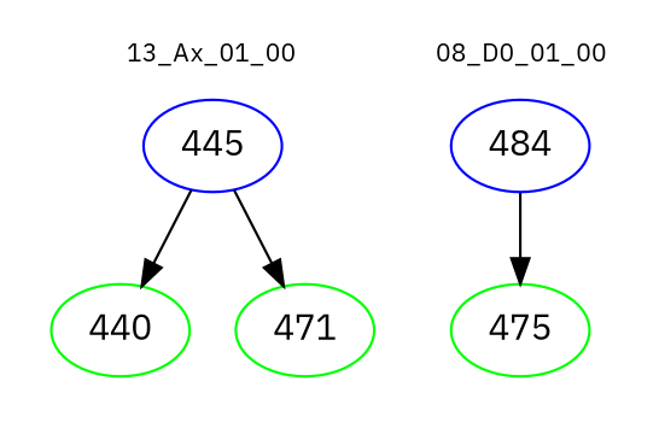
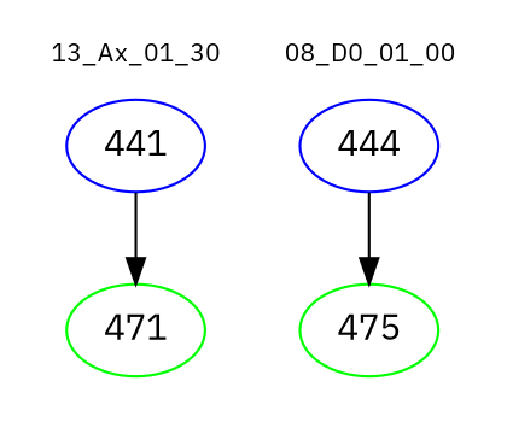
  digraph {
    fontname="IBM Plex Sans"
    node [color=green fontname="IBM Plex Sans"]
    edge [color=black fontname="IBM Plex Sans"]
-   n1 [color=blue label=445]
-   n2 [label=440]
+   n1 [color=blue label=441]
    n3 [label=471]
-   n4 [color=blue label=484]
+   n4 [color=blue label=444]
    n5 [label=475]
    subgraph cluster_1 {
      color=white
      fontsize=10
-     label="13_Ax_01_00"
+     label="13_Ax_01_30"
      n1
-     n2
      n3
    }
    subgraph cluster_2 {
      color=white
      fontsize=10
      label="08_D0_01_00"
      n4
      n5
    }
-   n1 -> n2
    n1 -> n3
    n4 -> n5
  }
